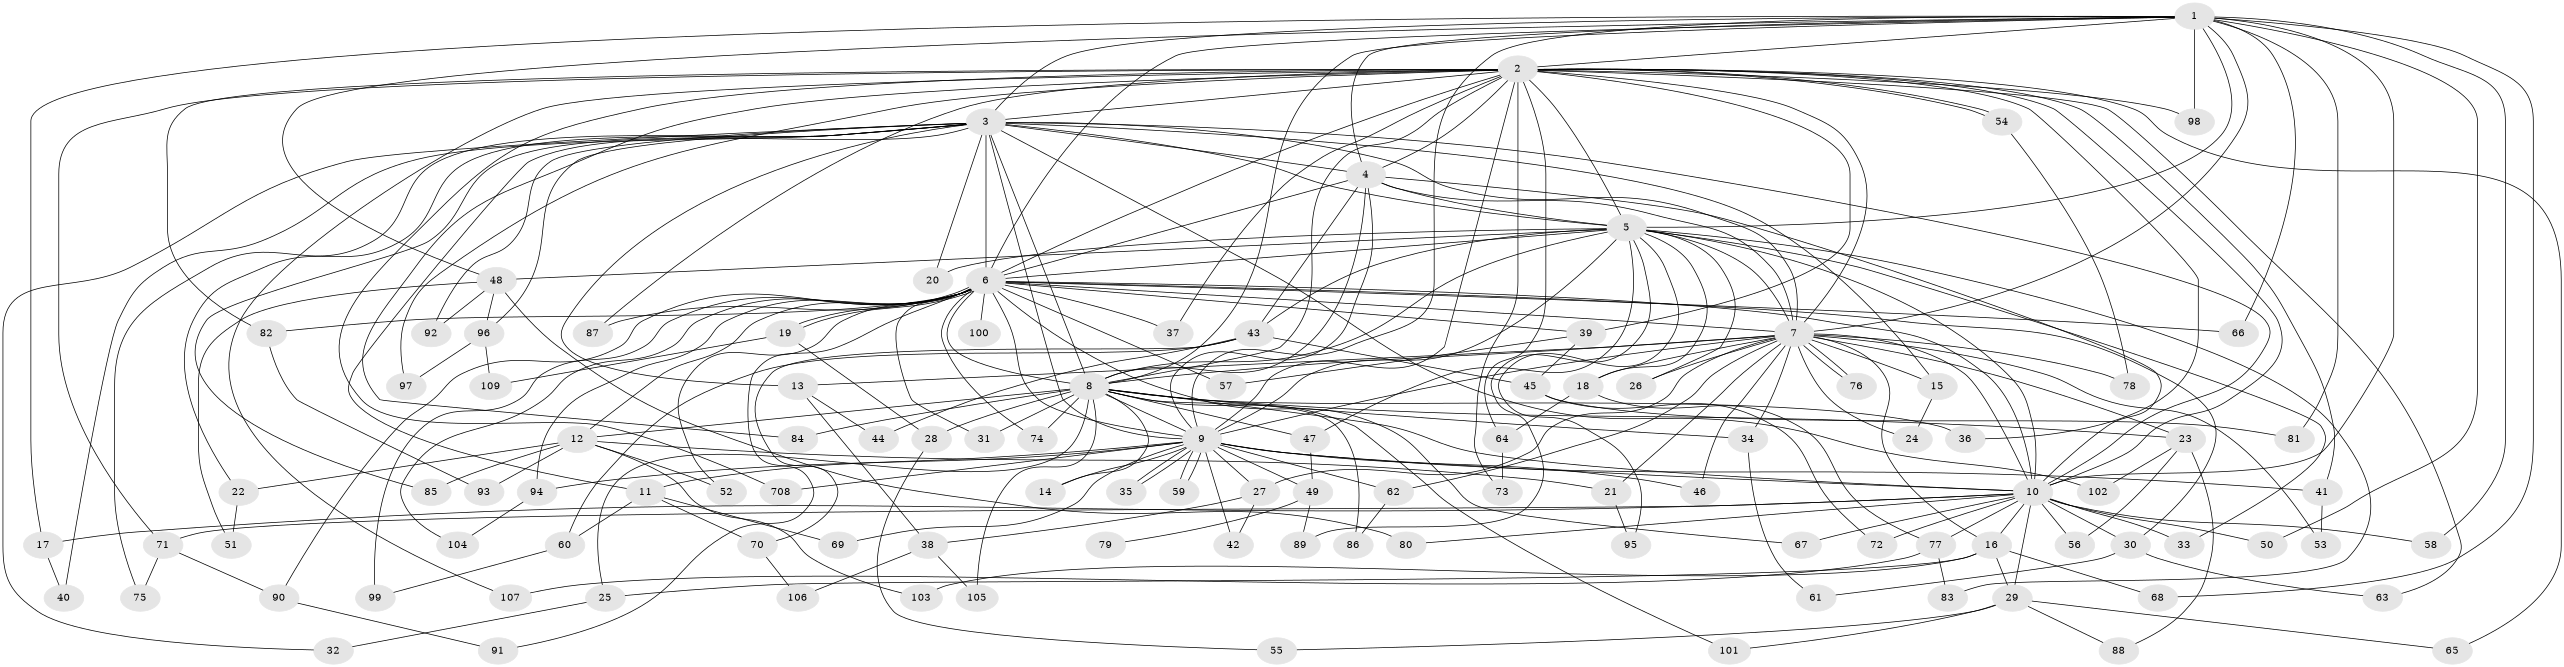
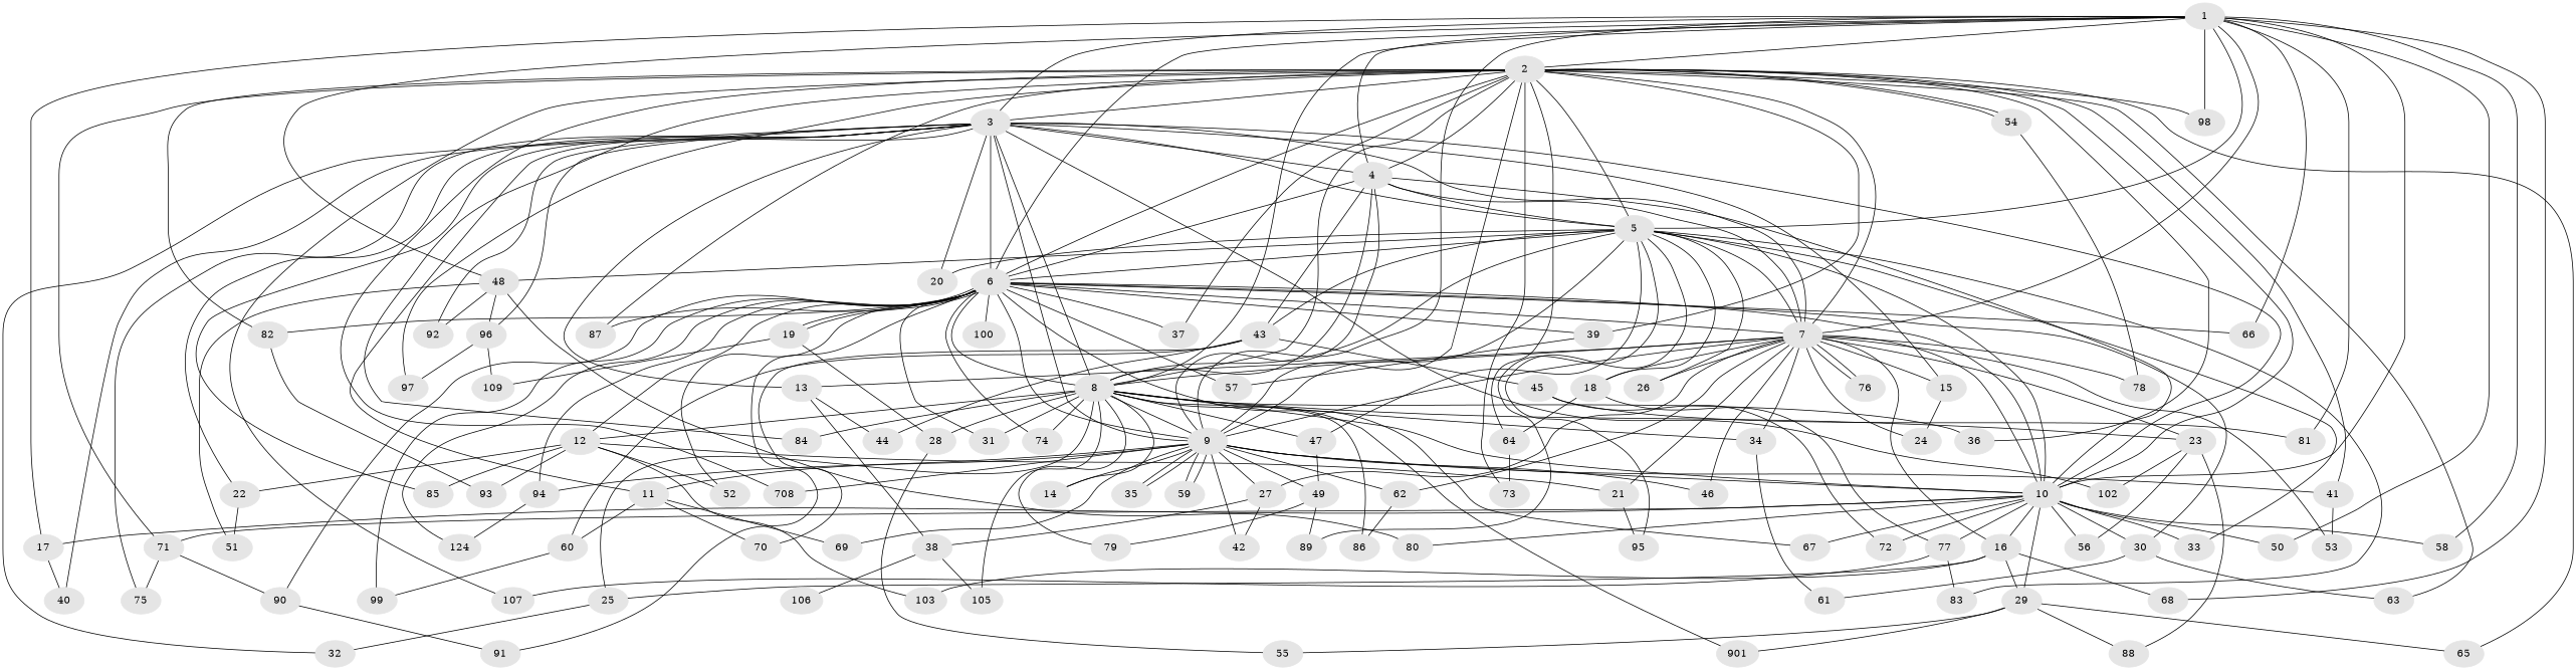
  graph {
    node [color=gray90 style=filled]
    1
    2
    3
    4
    5
    6
    7
    8
    9
    10
    17
    48
    50
    58
    66
    68
    81
    98
    36
    37
    39
    41
    54
    63
    64
    65
    71
    73
    82
    84
    87
    97
    107
    n34 [label=708]
    11
    13
    15
    20
    22
    32
    40
    75
    85
    92
    96
    102
    43
    18
    26
    33
    47
    83
    89
    95
    12
    19
    30
    31
    52
    57
    67
    74
    90
    91
    94
    99
    100
-   104
+   104 [label=124]
    16
    21
    23
    24
    27
    34
    46
    53
    62
    76
    78
    14
    25
    28
    79
    86
-   101
+   101 [label=901]
    105
    35
    42
    49
    59
    69
    29
    56
    72
    77
    80
    51
    45
    93
    60
    70
    38
    44
    109
    103
    61
    88
    55
    106
    1 -- 2
    1 -- 3
    1 -- 4
    1 -- 5
    1 -- 6
    1 -- 7
    1 -- 8
    1 -- 9
    1 -- 10
    1 -- 17
    1 -- 48
    1 -- 50
    1 -- 58
    1 -- 66
    1 -- 68
    1 -- 81
    1 -- 98
    2 -- 3
    2 -- 4
    2 -- 5
    2 -- 6
    2 -- 7
    2 -- 8
    2 -- 9
    2 -- 10
    2 -- 98
    2 -- 36
    2 -- 37
    2 -- 39
    2 -- 41
    2 -- 54
    2 -- 54
    2 -- 63
    2 -- 64
    2 -- 65
    2 -- 71
    2 -- 73
    2 -- 82
    2 -- 84
    2 -- 87
    2 -- 97
    2 -- 107
    2 -- n34
    3 -- 4
    3 -- 5
    3 -- 6
    3 -- 7
    3 -- 8
    3 -- 9
    3 -- 10
    3 -- 11
    3 -- 13
    3 -- 15
    3 -- 20
    3 -- 22
    3 -- 32
    3 -- 40
    3 -- 75
    3 -- 85
    3 -- 92
    3 -- 96
    3 -- 102
    4 -- 5
    4 -- 6
    4 -- 7
    4 -- 8
    4 -- 9
    4 -- 10
    4 -- 43
    5 -- 6
    5 -- 7
    5 -- 8
    5 -- 9
    5 -- 10
    5 -- 48
    5 -- 20
    5 -- 43
    5 -- 18
    5 -- 26
    5 -- 33
    5 -- 47
    5 -- 83
    5 -- 89
    5 -- 95
    6 -- 7
    6 -- 8
    6 -- 9
    6 -- 10
    6 -- 66
    6 -- 37
    6 -- 39
    6 -- 82
    6 -- 87
    6 -- 12
    6 -- 19
    6 -- 19
    6 -- 30
    6 -- 31
    6 -- 52
    6 -- 57
    6 -- 67
    6 -- 74
    6 -- 90
    6 -- 91
    6 -- 94
    6 -- 99
    6 -- 100
    6 -- 104
    7 -- 8
    7 -- 9
    7 -- 10
    7 -- 13
    7 -- 15
    7 -- 18
    7 -- 26
    7 -- 16
    7 -- 21
    7 -- 23
    7 -- 24
    7 -- 27
    7 -- 34
    7 -- 46
    7 -- 53
    7 -- 62
    7 -- 76
    7 -- 76
    7 -- 78
    8 -- 9
    8 -- 10
    8 -- 36
    8 -- 84
    8 -- 47
    8 -- 12
    8 -- 31
    8 -- 74
    8 -- 23
    8 -- 34
    8 -- 14
    8 -- 25
    8 -- 28
+   8 -- 79
    8 -- 86
    8 -- 101
    8 -- 105
    9 -- 10
    9 -- 41
    9 -- n34
    9 -- 11
    9 -- 94
    9 -- 27
    9 -- 46
    9 -- 62
    9 -- 14
    9 -- 35
    9 -- 35
    9 -- 42
    9 -- 49
    9 -- 59
    9 -- 59
    9 -- 69
    10 -- 17
    10 -- 50
    10 -- 58
    10 -- 71
    10 -- 33
    10 -- 30
    10 -- 67
    10 -- 16
    10 -- 29
    10 -- 56
    10 -- 72
    10 -- 77
    10 -- 80
    17 -- 40
    48 -- 92
    48 -- 96
    48 -- 80
    48 -- 51
    39 -- 57
-   39 -- 45
    41 -- 53
    54 -- 78
    64 -- 73
    71 -- 75
    71 -- 90
    82 -- 93
    11 -- 69
    11 -- 60
    11 -- 70
    13 -- 38
    13 -- 44
    15 -- 24
    22 -- 51
    96 -- 97
    96 -- 109
    43 -- 45
    43 -- 60
    43 -- 70
    43 -- 44
    18 -- 64
    18 -- 77
    47 -- 49
    12 -- 22
    12 -- 85
    12 -- 52
    12 -- 21
    12 -- 93
    12 -- 103
    19 -- 28
    19 -- 109
    30 -- 63
    30 -- 61
    90 -- 91
    94 -- 104
    16 -- 68
    16 -- 25
    16 -- 29
    16 -- 103
    21 -- 95
    23 -- 102
    23 -- 56
    23 -- 88
    27 -- 42
    27 -- 38
    34 -- 61
    62 -- 86
    25 -- 32
    28 -- 55
    49 -- 89
    49 -- 79
    29 -- 65
    29 -- 101
    29 -- 88
    29 -- 55
    77 -- 107
    77 -- 83
    45 -- 81
    45 -- 72
    60 -- 99
-   70 -- 106
    38 -- 105
    38 -- 106
  }
